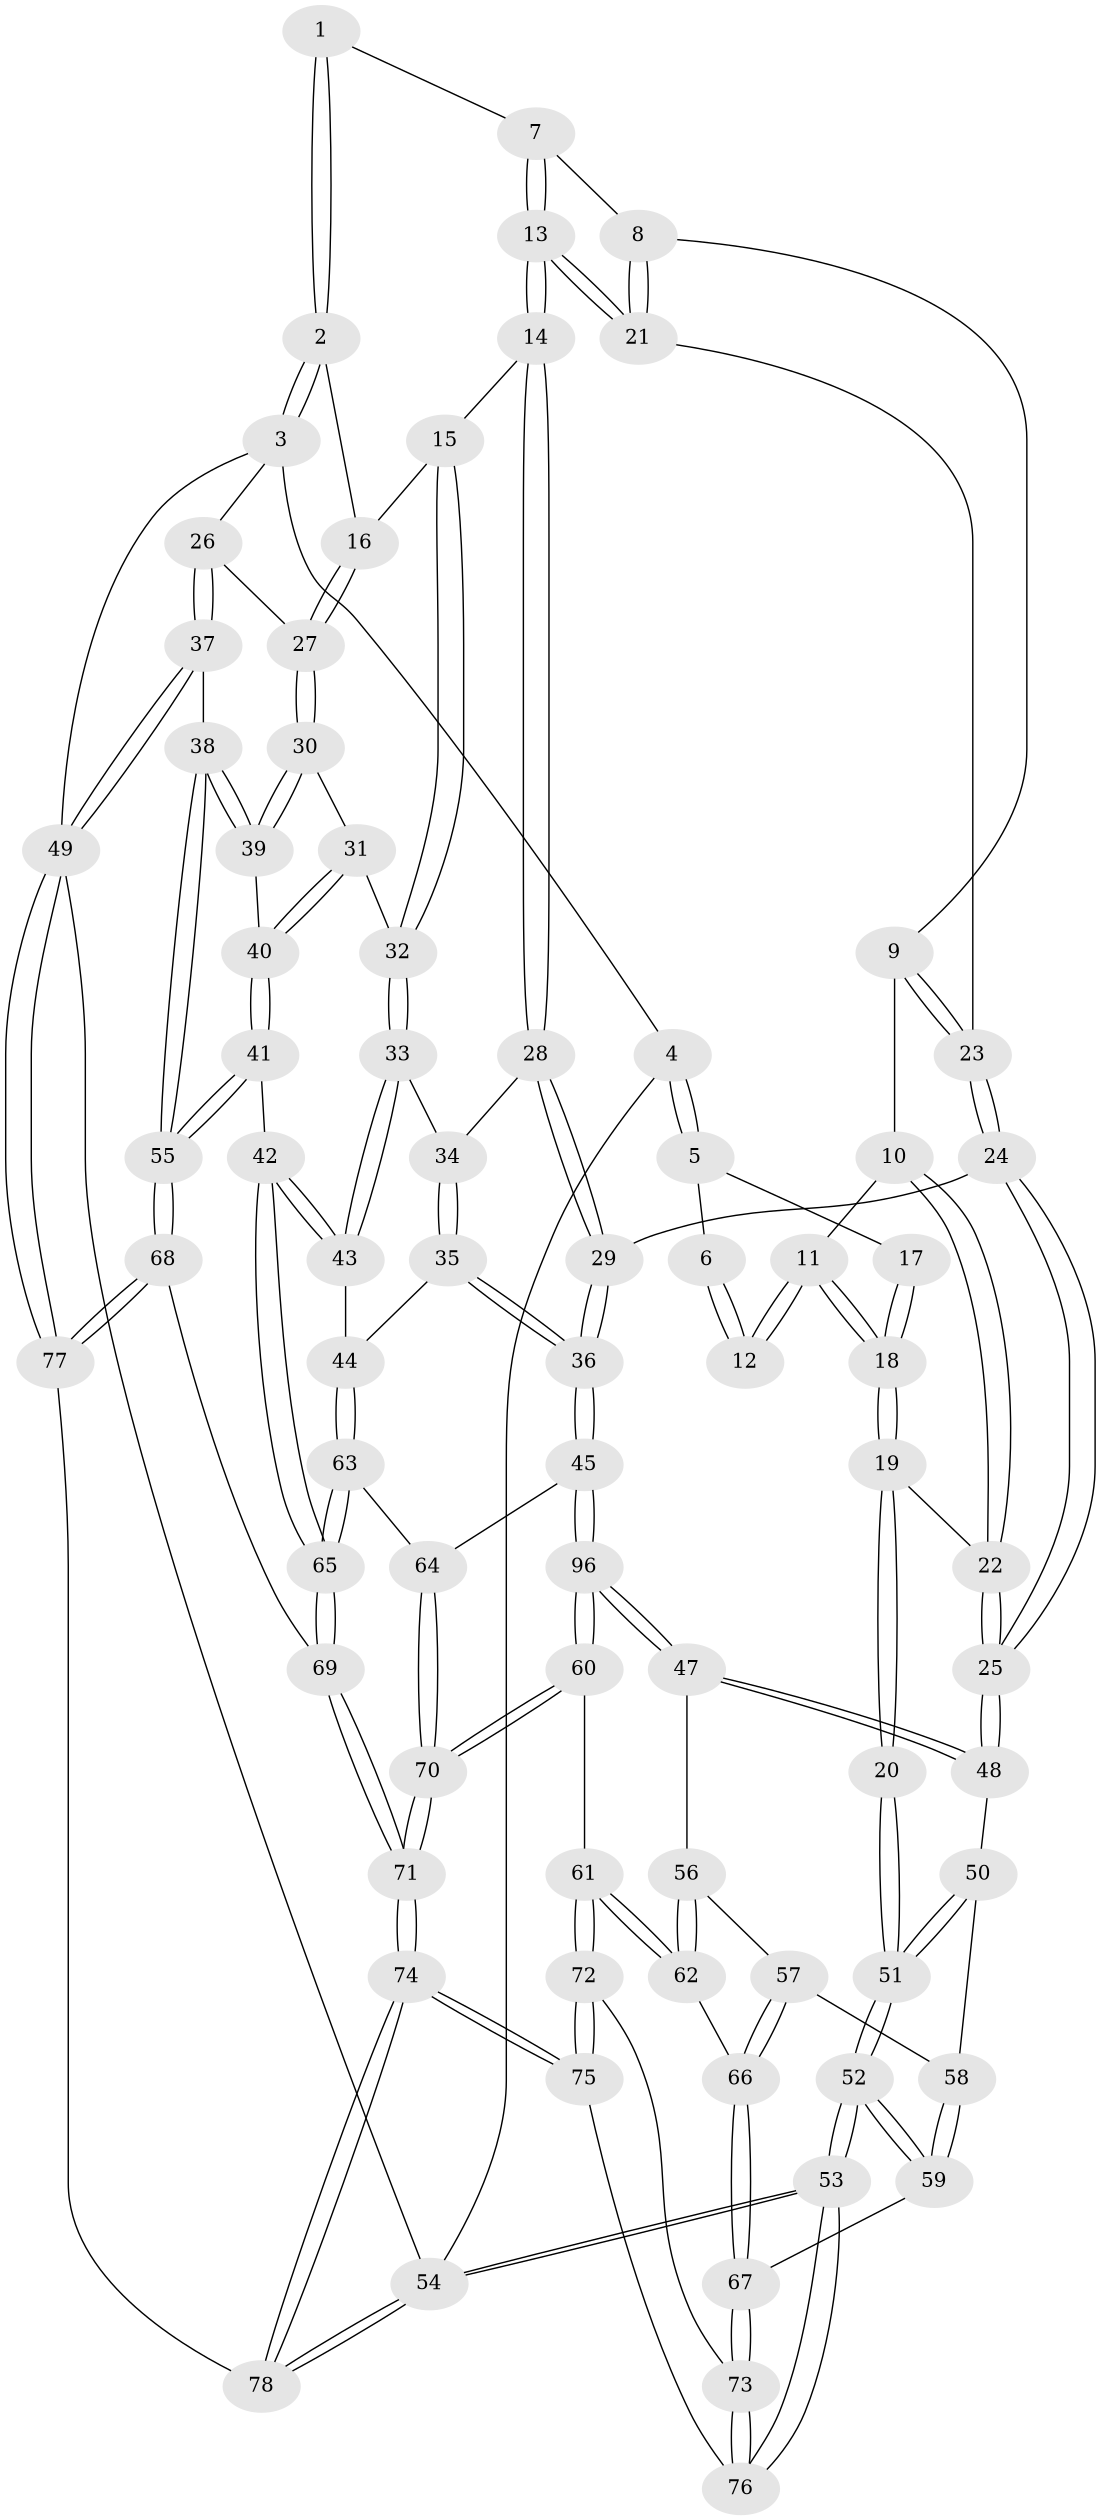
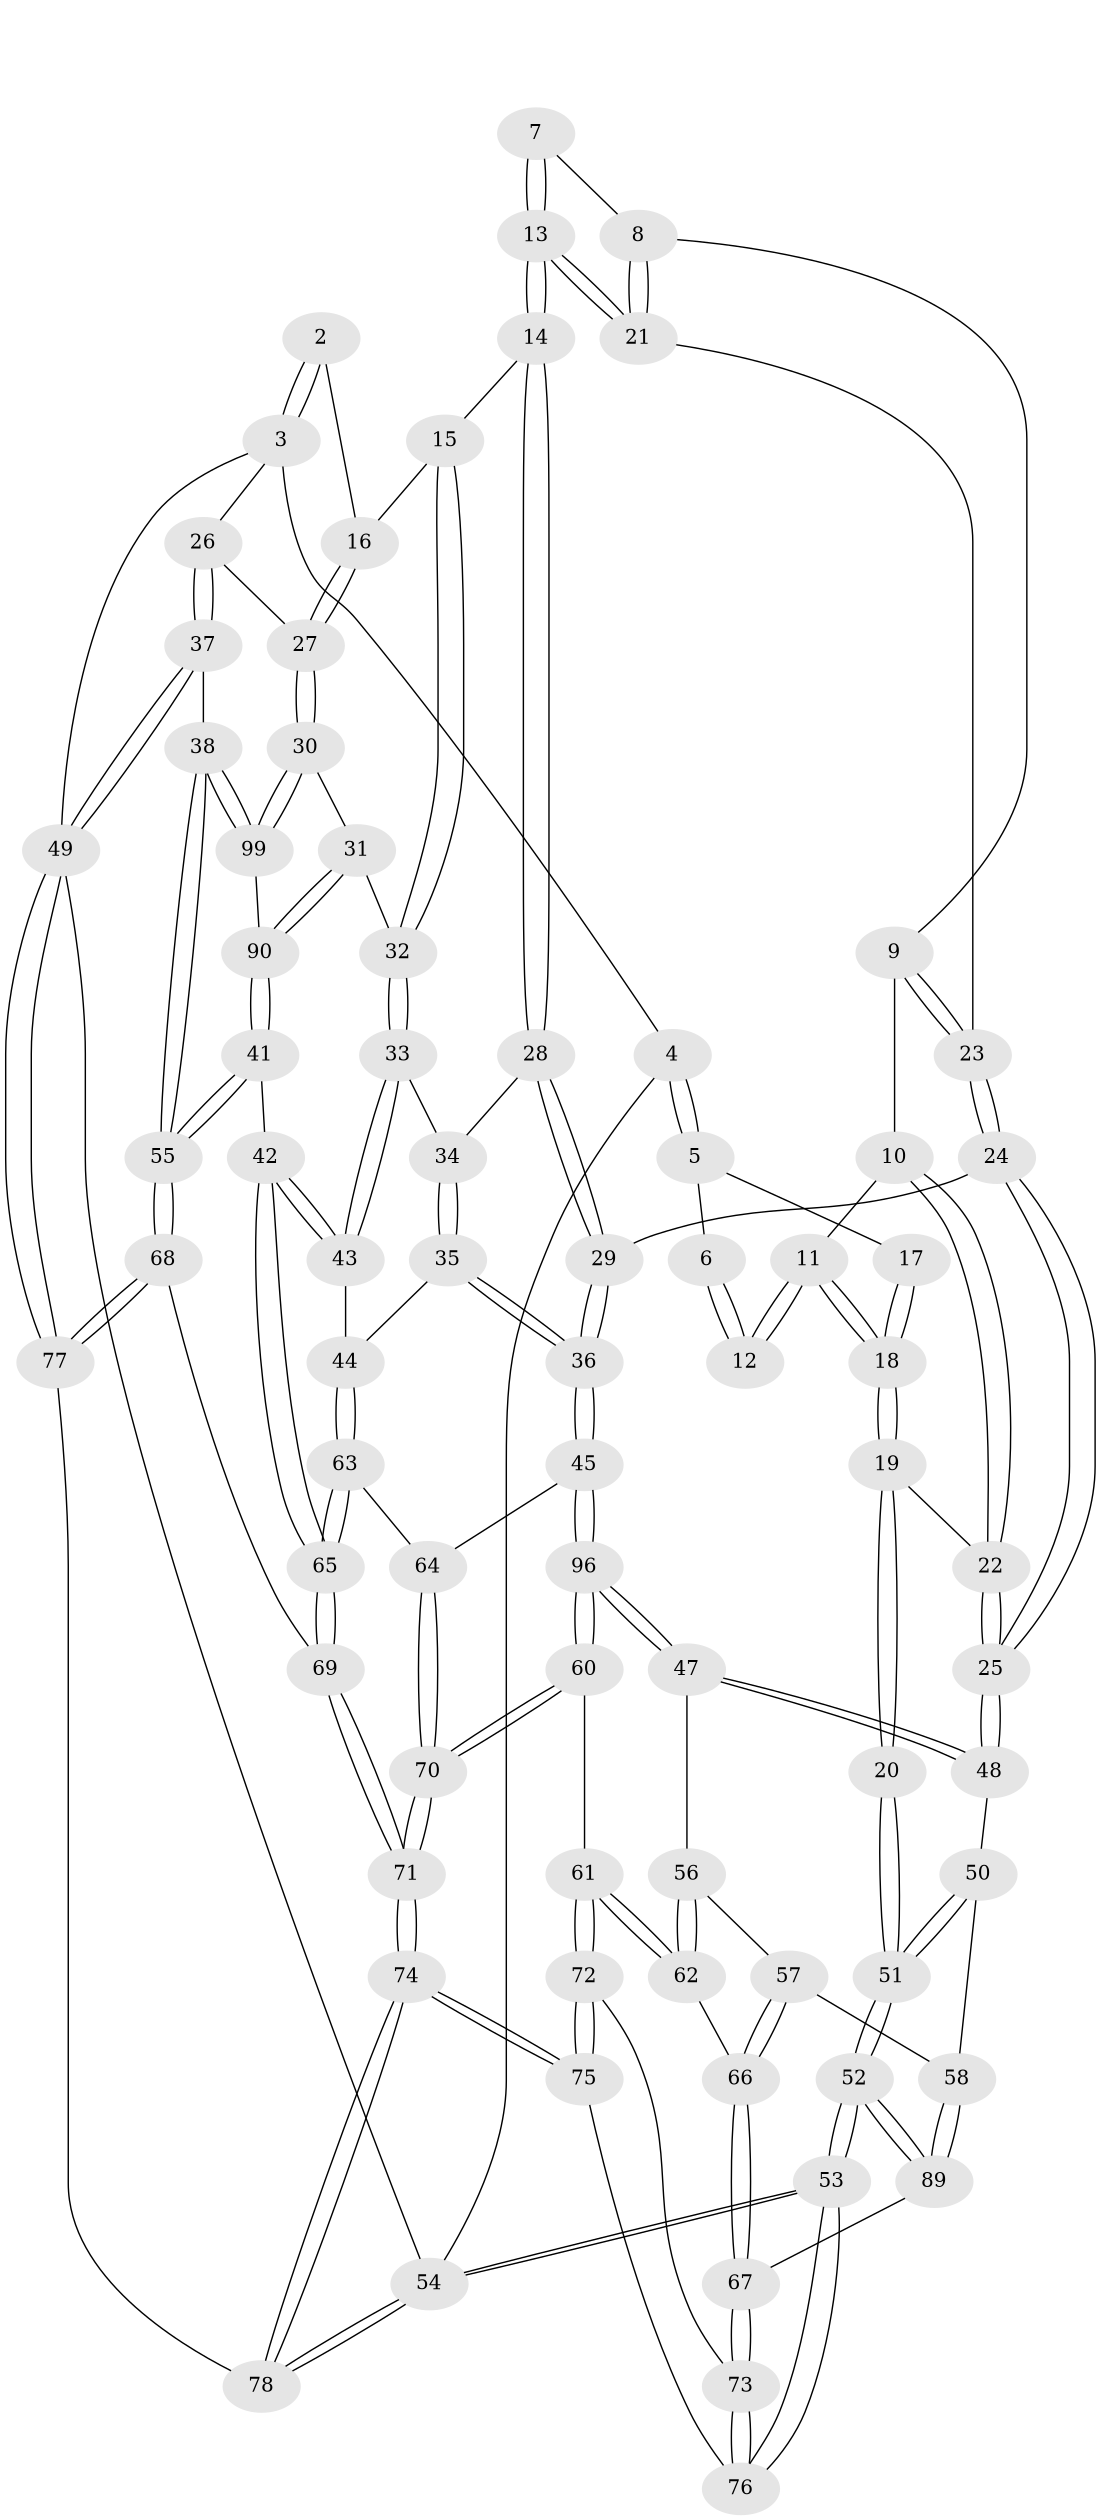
  graph {
    node [color=gray90 style=filled]
-   1
    2
    7
    3
    16
    8
    13
    4
    26
    49
    27
    5
    54
    37
    77
    6
    17
    20
    51
    78
    12
    18
    9
    21
    14
    10
    23
    11
    22
    24
    25
    19
    15
    28
    32
    29
    34
    33
    30
    52
    48
    36
    50
    38
    31
-   39
+   39 [label=99]
    35
    45
-   40
+   40 [label=90]
    41
    43
    44
    63
    n54 [label=96]
    64
    55
    68
    42
    65
    69
    47
    60
    70
    56
    61
    57
    62
    58
-   59
+   59 [label=89]
    53
    76
    67
    66
    73
    72
    71
    75
    74
-   1 -- 2
-   1 -- 2
-   1 -- 7
    2 -- 3
    2 -- 3
    2 -- 16
    7 -- 8
    7 -- 13
    7 -- 13
    3 -- 4
    3 -- 26
    3 -- 49
    16 -- 27
    16 -- 27
    8 -- 9
    8 -- 21
    8 -- 21
    13 -- 21
    13 -- 21
    13 -- 14
    13 -- 14
    4 -- 5
    4 -- 5
    4 -- 54
    26 -- 27
    26 -- 37
    26 -- 37
    49 -- 54
    49 -- 77
    49 -- 77
    27 -- 30
    27 -- 30
    5 -- 6
    5 -- 17
    54 -- 78
    54 -- 78
    37 -- 49
    37 -- 49
    37 -- 38
    77 -- 78
    6 -- 12
    6 -- 12
    17 -- 18
    17 -- 18
    20 -- 51
    20 -- 51
    51 -- 52
    51 -- 52
    18 -- 19
    18 -- 19
    9 -- 10
    9 -- 23
    9 -- 23
    21 -- 23
    14 -- 15
    14 -- 28
    14 -- 28
    10 -- 11
    10 -- 22
    10 -- 22
    23 -- 24
    23 -- 24
    11 -- 12
    11 -- 12
    11 -- 18
    11 -- 18
    22 -- 25
    22 -- 25
    24 -- 25
    24 -- 25
    24 -- 29
    25 -- 48
    25 -- 48
    19 -- 20
    19 -- 20
    19 -- 22
    15 -- 16
    15 -- 32
    15 -- 32
    28 -- 29
    28 -- 29
    28 -- 34
    32 -- 33
    32 -- 33
    29 -- 36
    29 -- 36
    34 -- 35
    34 -- 35
    33 -- 34
    33 -- 43
    33 -- 43
    30 -- 31
    30 -- 39
    30 -- 39
    52 -- 59
    52 -- 59
    52 -- 53
    52 -- 53
    48 -- 50
    36 -- 45
    36 -- 45
    50 -- 51
    50 -- 51
    50 -- 58
    38 -- 39
    38 -- 39
    38 -- 55
    38 -- 55
    31 -- 32
    31 -- 40
    31 -- 40
    39 -- 40
    35 -- 36
    35 -- 36
    35 -- 44
    45 -- n54
    45 -- n54
    45 -- 64
    40 -- 41
    40 -- 41
    41 -- 55
    41 -- 55
    41 -- 42
    43 -- 44
    44 -- 63
    44 -- 63
    63 -- 64
    63 -- 65
    63 -- 65
    n54 -- 47
    n54 -- 47
    n54 -- 60
    n54 -- 60
    64 -- 70
    64 -- 70
    55 -- 68
    55 -- 68
    68 -- 77
    68 -- 77
    68 -- 69
    42 -- 43
    42 -- 43
    42 -- 65
    42 -- 65
    65 -- 69
    65 -- 69
    69 -- 71
    69 -- 71
    47 -- 48
    47 -- 48
    47 -- 56
    60 -- 70
    60 -- 70
    60 -- 61
    70 -- 71
    70 -- 71
    56 -- 57
    56 -- 62
    56 -- 62
    61 -- 62
    61 -- 62
    61 -- 72
    61 -- 72
    57 -- 58
    57 -- 66
    57 -- 66
    62 -- 66
    58 -- 59
    58 -- 59
    59 -- 67
    53 -- 54
    53 -- 54
    53 -- 76
    53 -- 76
    67 -- 73
    67 -- 73
    66 -- 67
    66 -- 67
    73 -- 76
    73 -- 76
    72 -- 73
    72 -- 75
    72 -- 75
    71 -- 74
    71 -- 74
    75 -- 76
    74 -- 78
    74 -- 78
    74 -- 75
    74 -- 75
  }
